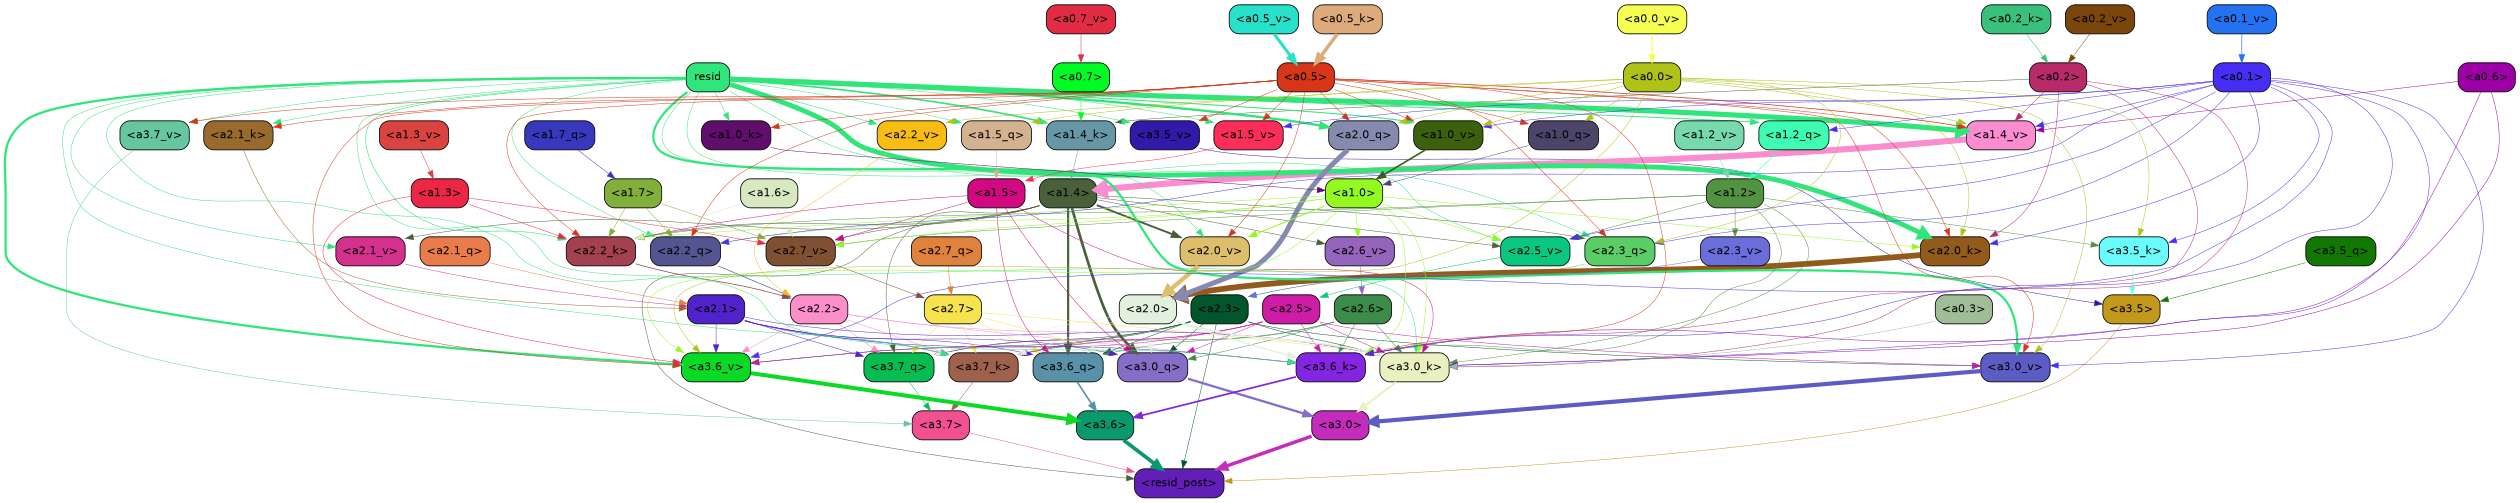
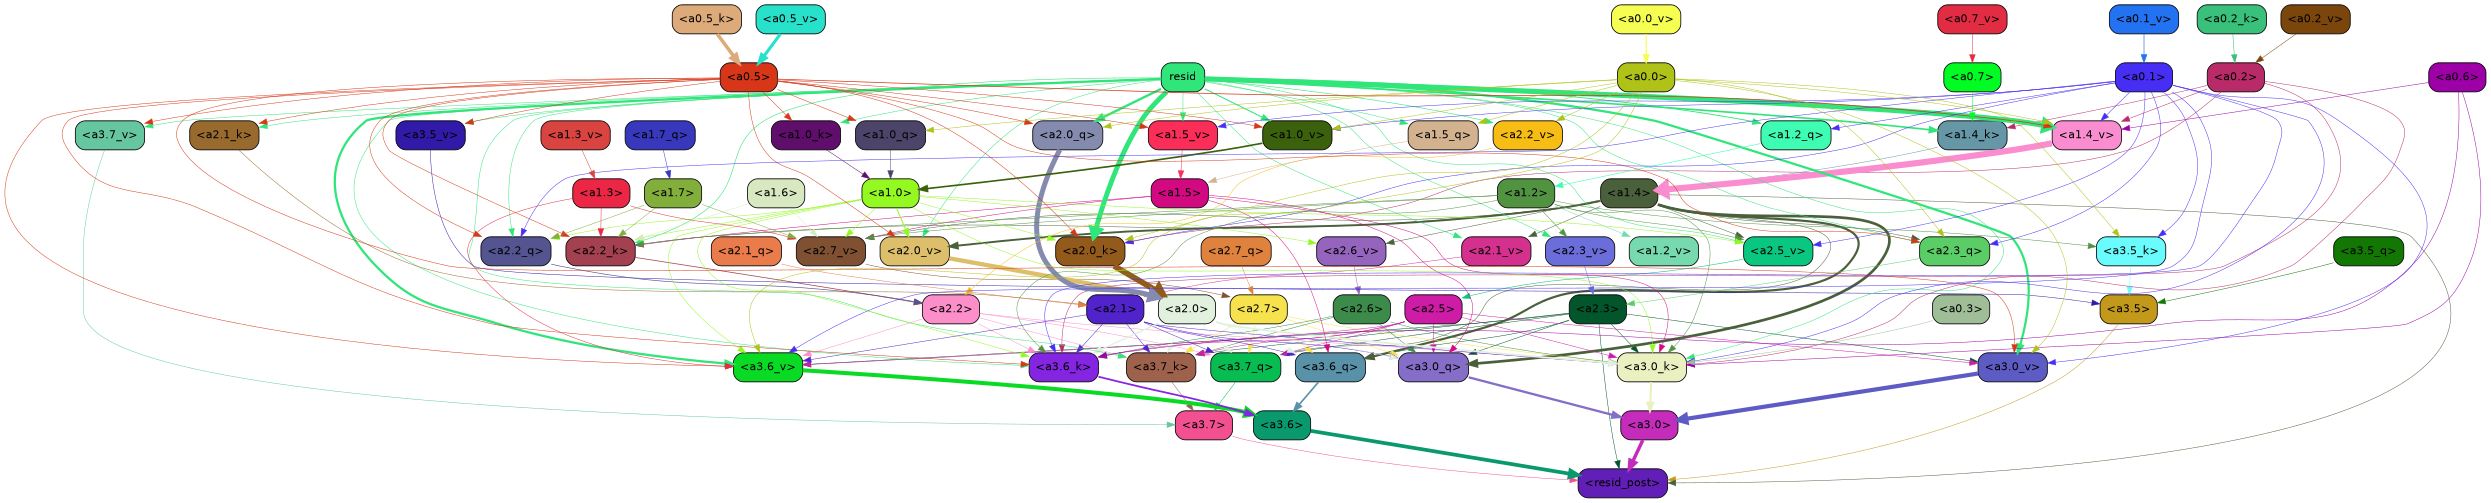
  strict digraph {
    splines=true
    node [color=black fontname=Helvetica shape=box style="filled, rounded"]
    edge [color="#30e57a" penwidth=0.6]
    "<a3.7>" [fillcolor="#f25090"]
    "<resid_post>" [fillcolor="#621fb8"]
    "<a3.6>" [fillcolor="#0a996d"]
    "<a3.5>" [fillcolor="#c2991a"]
    "<a3.0>" [fillcolor="#c52cbb"]
    "<a2.3>" [fillcolor="#03552c"]
    "<a3.7_q>" [fillcolor="#07bc51"]
    "<a3.6_q>" [fillcolor="#5991a8"]
    "<a3.0_q>" [fillcolor="#846ec7"]
    "<a3.7_k>" [fillcolor="#9e614b"]
    "<a3.0_k>" [fillcolor="#ebf0c0"]
    "<a3.6_v>" [fillcolor="#09db25"]
    "<a3.0_v>" [fillcolor="#5d5cc5"]
    "<a1.4>" [fillcolor="#4a603b"]
    "<a2.3_q>" [fillcolor="#5acd66"]
    "<a2.2_k>" [fillcolor="#a44150"]
    "<a2.7_v>" [fillcolor="#7f5132"]
    "<a2.6_v>" [fillcolor="#9565be"]
    "<a2.5_v>" [fillcolor="#0ac780"]
    "<a2.1_v>" [fillcolor="#d4308e"]
    "<a2.0_v>" [fillcolor="#ddbf6b"]
    "<a2.2>" [fillcolor="#fc8eca"]
    "<a2.7>" [fillcolor="#f6e24c"]
    "<a2.6>" [fillcolor="#3d8b4a"]
    "<a2.5>" [fillcolor="#cf1ca7"]
    "<a2.1>" [fillcolor="#5123cb"]
    "<a2.0>" [fillcolor="#e1f1de"]
    "<a3.6_k>" [fillcolor="#8425e1"]
    "<a3.5_q>" [fillcolor="#127703"]
    "<a3.5_k>" [fillcolor="#6afbfc"]
    "<a3.7_v>" [fillcolor="#65c69f"]
    "<a3.5_v>" [fillcolor="#301aa7"]
    "<a1.5>" [fillcolor="#d30981"]
    "<a0.2>" [fillcolor="#b82a68"]
    "<a2.0_k>" [fillcolor="#925a1b"]
    "<a1.4_k>" [fillcolor="#6697a7"]
    "<a1.4_v>" [fillcolor="#f98dcf"]
    n38 [fillcolor="#30e57a" label=resid]
    "<a2.2_q>" [fillcolor="#545490"]
    "<a2.0_q>" [fillcolor="#858bae"]
    "<a2.1_k>" [fillcolor="#996a2d"]
    "<a2.3_v>" [fillcolor="#6b6eda"]
    "<a2.2_v>" [fillcolor="#f8bd15"]
    "<a1.5_q>" [fillcolor="#d3b290"]
    "<a1.2_q>" [fillcolor="#3efdb3"]
    "<a1.0_k>" [fillcolor="#5f0e6b"]
    "<a1.5_v>" [fillcolor="#fa2e59"]
    "<a1.0_v>" [fillcolor="#3b610d"]
    "<a1.2>" [fillcolor="#529342"]
    "<a1.0>" [fillcolor="#93f921"]
    "<a0.6>" [fillcolor="#9d00a6"]
    "<a0.5>" [fillcolor="#d73618"]
    "<a1.0_q>" [fillcolor="#4c4569"]
    "<a0.1>" [fillcolor="#472ef5"]
    "<a0.0>" [fillcolor="#afc217"]
    "<a0.3>" [fillcolor="#9fbe98"]
    "<a1.3>" [fillcolor="#eb2745"]
    "<a2.7_q>" [fillcolor="#de823e"]
    "<a2.1_q>" [fillcolor="#e97c4a"]
    "<a1.7>" [fillcolor="#82ae3b"]
    "<a1.6>" [fillcolor="#d8e8c1"]
    "<a1.7_q>" [fillcolor="#3838bc"]
    "<a1.3_v>" [fillcolor="#d94340"]
    "<a1.2_v>" [fillcolor="#77daae"]
    "<a0.7>" [fillcolor="#01fc24"]
    "<a0.5_k>" [fillcolor="#ddaa7a"]
    "<a0.2_k>" [fillcolor="#39c07a"]
    "<a0.7_v>" [fillcolor="#e12c44"]
    "<a0.5_v>" [fillcolor="#27e1cb"]
    "<a0.2_v>" [fillcolor="#7a460c"]
    "<a0.1_v>" [fillcolor="#2372f2"]
    "<a0.0_v>" [fillcolor="#f6fe51"]
    "<a3.7>" -> "<resid_post>" [color="#f25090"]
    "<a3.6>" -> "<resid_post>" [color="#0a996d" penwidth=4.646730065345764]
    "<a3.5>" -> "<resid_post>" [color="#c2991a"]
    "<a3.0>" -> "<resid_post>" [color="#c52cbb" penwidth=4.323132634162903]
    "<a2.3>" -> "<resid_post>" [color="#03552c"]
    "<a2.3>" -> "<a3.7_q>" [color="#03552c"]
    "<a2.3>" -> "<a3.6_q>" [color="#03552c"]
    "<a2.3>" -> "<a3.0_q>" [color="#03552c"]
    "<a2.3>" -> "<a3.7_k>" [color="#03552c"]
    "<a2.3>" -> "<a3.0_k>" [color="#03552c"]
    "<a2.3>" -> "<a3.6_v>" [color="#03552c"]
    "<a2.3>" -> "<a3.0_v>" [color="#03552c"]
    "<a3.7_q>" -> "<a3.7>" [color="#07bc51"]
    "<a3.6_q>" -> "<a3.6>" [color="#5991a8" penwidth=2.03758105635643]
    "<a3.0_q>" -> "<a3.0>" [color="#846ec7" penwidth=2.8638100624084473]
    "<a3.7_k>" -> "<a3.7>" [color="#9e614b"]
    "<a3.0_k>" -> "<a3.0>" [color="#ebf0c0" penwidth=2.6274144649505615]
    "<a3.6_v>" -> "<a3.6>" [color="#09db25" penwidth=5.002329230308533]
    "<a3.0_v>" -> "<a3.0>" [color="#5d5cc5" penwidth=5.188832879066467]
    "<a1.4>" -> "<resid_post>" [color="#4a603b"]
    "<a1.4>" -> "<a3.7_q>" [color="#4a603b"]
    "<a1.4>" -> "<a3.6_q>" [color="#4a603b" penwidth=2.700703263282776]
    "<a1.4>" -> "<a3.0_q>" [color="#4a603b" penwidth=3.34255850315094]
    "<a1.4>" -> "<a2.3_q>" [color="#4a603b"]
    "<a1.4>" -> "<a2.2_k>" [color="#4a603b"]
    "<a1.4>" -> "<a2.7_v>" [color="#4a603b"]
    "<a1.4>" -> "<a2.6_v>" [color="#4a603b"]
    "<a1.4>" -> "<a2.5_v>" [color="#4a603b"]
    "<a1.4>" -> "<a2.1_v>" [color="#4a603b"]
    "<a1.4>" -> "<a2.0_v>" [color="#4a603b" penwidth=2.387977123260498]
    "<a2.3_q>" -> "<a2.3>" [color="#5acd66"]
    "<a2.2_k>" -> "<a2.2>" [color="#a44150" penwidth=0.9331893920898438]
    "<a2.7_v>" -> "<a2.7>" [color="#7f5132"]
    "<a2.6_v>" -> "<a2.6>" [color="#9565be"]
    "<a2.5_v>" -> "<a2.5>" [color="#0ac780" penwidth=0.6657319068908691]
    "<a2.1_v>" -> "<a2.1>" [color="#d4308e"]
    "<a2.0_v>" -> "<a2.0>" [color="#ddbf6b" penwidth=5.380099236965179]
    "<a2.2>" -> "<a3.7_q>" [color="#fc8eca"]
    "<a2.2>" -> "<a3.7_k>" [color="#fc8eca"]
    "<a2.2>" -> "<a3.0_k>" [color="#fc8eca"]
    "<a2.2>" -> "<a3.6_v>" [color="#fc8eca"]
    "<a2.2>" -> "<a3.6_k>" [color="#fc8eca"]
    "<a2.7>" -> "<a3.7_q>" [color="#f6e24c"]
    "<a2.7>" -> "<a3.6_q>" [color="#f6e24c"]
    "<a2.7>" -> "<a3.0_q>" [color="#f6e24c"]
    "<a2.7>" -> "<a3.7_k>" [color="#f6e24c"]
    "<a2.7>" -> "<a3.0_k>" [color="#f6e24c"]
-   "<a2.6>" -> "<a3.6_q>" [color="#3d8b4a"]
    "<a2.6>" -> "<a3.0_q>" [color="#3d8b4a"]
    "<a2.6>" -> "<a3.7_k>" [color="#3d8b4a"]
    "<a2.6>" -> "<a3.0_k>" [color="#3d8b4a"]
    "<a2.6>" -> "<a3.6_k>" [color="#3d8b4a"]
    "<a2.5>" -> "<a3.7_q>" [color="#cf1ca7"]
    "<a2.5>" -> "<a3.0_q>" [color="#cf1ca7"]
    "<a2.5>" -> "<a3.7_k>" [color="#cf1ca7"]
    "<a2.5>" -> "<a3.0_k>" [color="#cf1ca7"]
    "<a2.5>" -> "<a3.6_v>" [color="#cf1ca7"]
    "<a2.5>" -> "<a3.0_v>" [color="#cf1ca7"]
    "<a2.5>" -> "<a3.6_k>" [color="#cf1ca7"]
    "<a2.1>" -> "<a3.7_q>" [color="#5123cb"]
    "<a2.1>" -> "<a3.6_q>" [color="#5123cb"]
    "<a2.1>" -> "<a3.0_q>" [color="#5123cb"]
    "<a2.1>" -> "<a3.7_k>" [color="#5123cb"]
    "<a2.1>" -> "<a3.0_k>" [color="#5123cb"]
    "<a2.1>" -> "<a3.6_v>" [color="#5123cb"]
    "<a2.1>" -> "<a3.6_k>" [color="#5123cb"]
    "<a2.0>" -> "<a3.7_q>" [color="#e1f1de"]
    "<a2.0>" -> "<a3.6_q>" [color="#e1f1de"]
    "<a2.0>" -> "<a3.0_q>" [color="#e1f1de"]
    "<a2.0>" -> "<a3.7_k>" [color="#e1f1de"]
    "<a2.0>" -> "<a3.0_k>" [color="#e1f1de" penwidth=2.2218968719244003]
    "<a2.0>" -> "<a3.6_k>" [color="#e1f1de" penwidth=1.6454488784074783]
    "<a3.6_k>" -> "<a3.6>" [color="#8425e1" penwidth=2.174198240041733]
    "<a3.5_q>" -> "<a3.5>" [color="#127703"]
    "<a3.5_k>" -> "<a3.5>" [color="#6afbfc"]
    "<a3.7_v>" -> "<a3.7>" [color="#65c69f"]
    "<a3.5_v>" -> "<a3.5>" [color="#301aa7"]
    "<a1.5>" -> "<a3.6_q>" [color="#d30981"]
    "<a1.5>" -> "<a3.0_q>" [color="#d30981"]
    "<a1.5>" -> "<a3.0_k>" [color="#d30981"]
    "<a1.5>" -> "<a2.2_k>" [color="#d30981"]
    "<a1.5>" -> "<a2.7_v>" [color="#d30981"]
    "<a0.2>" -> "<a3.0_k>" [color="#b82a68"]
    "<a0.2>" -> "<a3.6_k>" [color="#b82a68"]
    "<a0.2>" -> "<a2.0_k>" [color="#b82a68"]
-   "<a0.2>" -> "<a1.4_k>" [color="#4a603b"]
+   "<a0.2>" -> "<a1.4_k>" [color="#b82a68"]
    "<a0.2>" -> "<a1.4_v>" [color="#b82a68"]
    "<a2.0_k>" -> "<a2.0>" [color="#925a1b" penwidth=7.158664226531982]
    "<a1.4_k>" -> "<a1.4>" [color="#6697a7"]
    "<a1.4_v>" -> "<a1.4>" [color="#f98dcf" penwidth=7.649995803833008]
    n38 -> "<a3.7_k>"
    n38 -> "<a3.0_k>"
    n38 -> "<a3.6_v>" [penwidth=2.8301228284835815]
    n38 -> "<a3.0_v>" [penwidth=2.7660785913467407]
    n38 -> "<a2.3_q>"
    n38 -> "<a2.2_k>" [penwidth=0.7099294662475586]
    n38 -> "<a2.5_v>"
    n38 -> "<a2.1_v>"
    n38 -> "<a2.0_v>"
    n38 -> "<a3.6_k>"
    n38 -> "<a3.7_v>"
    n38 -> "<a3.5_v>"
    n38 -> "<a2.0_k>" [penwidth=6.075345039367676]
    n38 -> "<a1.4_k>" [penwidth=2.043105125427246]
    n38 -> "<a1.4_v>" [penwidth=6.46385931968689]
    n38 -> "<a2.2_q>"
    n38 -> "<a2.0_q>" [penwidth=2.918822765350342]
    n38 -> "<a2.1_k>"
+   n38 -> "<a2.3_v>"
    n38 -> "<a2.2_v>" [penwidth=0.6909599304199219]
    n38 -> "<a1.5_q>"
    n38 -> "<a1.2_q>" [penwidth=1.1075286865234375]
    n38 -> "<a1.0_k>"
    n38 -> "<a1.5_v>"
    n38 -> "<a1.0_v>" [penwidth=1.273291826248169]
    "<a2.2_q>" -> "<a2.2>" [color="#545490" penwidth=0.8114519119262695]
    "<a2.0_q>" -> "<a2.0>" [color="#858bae" penwidth=6.2323237657547]
    "<a2.1_k>" -> "<a2.1>" [color="#996a2d"]
    "<a2.3_v>" -> "<a2.3>" [color="#6b6eda"]
    "<a2.2_v>" -> "<a2.2>" [color="#f8bd15"]
    "<a1.5_q>" -> "<a1.5>" [color="#d3b290"]
    "<a1.2_q>" -> "<a1.2>" [color="#3efdb3" penwidth=0.6965713500976562]
    "<a1.0_k>" -> "<a1.0>" [color="#5f0e6b"]
    "<a1.5_v>" -> "<a1.5>" [color="#fa2e59"]
    "<a1.0_v>" -> "<a1.0>" [color="#3b610d" penwidth=2.050852060317993]
    "<a1.2>" -> "<a3.0_k>" [color="#529342"]
    "<a1.2>" -> "<a2.2_k>" [color="#529342"]
    "<a1.2>" -> "<a2.7_v>" [color="#529342"]
    "<a1.2>" -> "<a2.5_v>" [color="#529342"]
    "<a1.2>" -> "<a3.6_k>" [color="#529342"]
    "<a1.2>" -> "<a3.5_k>" [color="#529342"]
    "<a1.2>" -> "<a2.3_v>" [color="#529342"]
    "<a1.0>" -> "<a3.0_k>" [color="#93f921"]
    "<a1.0>" -> "<a3.6_v>" [color="#93f921"]
    "<a1.0>" -> "<a2.2_k>" [color="#93f921"]
    "<a1.0>" -> "<a2.7_v>" [color="#93f921"]
    "<a1.0>" -> "<a2.6_v>" [color="#93f921"]
    "<a1.0>" -> "<a2.5_v>" [color="#93f921"]
    "<a1.0>" -> "<a2.0_v>" [color="#93f921" penwidth=1.2435333728790283]
    "<a1.0>" -> "<a3.6_k>" [color="#93f921"]
    "<a1.0>" -> "<a2.0_k>" [color="#93f921"]
    "<a1.0>" -> "<a2.2_q>" [color="#93f921"]
    "<a0.6>" -> "<a3.0_k>" [color="#9d00a6"]
    "<a0.6>" -> "<a3.6_k>" [color="#9d00a6"]
    "<a0.6>" -> "<a1.4_v>" [color="#9d00a6"]
    "<a0.5>" -> "<a3.6_v>" [color="#d73618"]
    "<a0.5>" -> "<a3.0_v>" [color="#d73618" penwidth=0.6124261617660522]
    "<a0.5>" -> "<a2.3_q>" [color="#d73618"]
    "<a0.5>" -> "<a2.2_k>" [color="#d73618"]
    "<a0.5>" -> "<a2.0_v>" [color="#d73618"]
    "<a0.5>" -> "<a3.6_k>" [color="#d73618"]
    "<a0.5>" -> "<a3.7_v>" [color="#d73618"]
    "<a0.5>" -> "<a3.5_v>" [color="#d73618"]
    "<a0.5>" -> "<a2.0_k>" [color="#d73618" penwidth=0.6112704277038574]
    "<a0.5>" -> "<a1.4_v>" [color="#d73618" penwidth=0.9145197868347168]
    "<a0.5>" -> "<a2.2_q>" [color="#d73618"]
    "<a0.5>" -> "<a2.0_q>" [color="#d73618"]
    "<a0.5>" -> "<a2.1_k>" [color="#d73618"]
    "<a0.5>" -> "<a1.0_k>" [color="#d73618"]
    "<a0.5>" -> "<a1.5_v>" [color="#d73618"]
    "<a0.5>" -> "<a1.0_v>" [color="#d73618"]
    "<a0.5>" -> "<a1.0_q>" [color="#d73618"]
    "<a1.0_q>" -> "<a1.0>" [color="#4c4569"]
    "<a0.1>" -> "<a3.0_k>" [color="#472ef5"]
    "<a0.1>" -> "<a3.6_v>" [color="#472ef5"]
    "<a0.1>" -> "<a3.0_v>" [color="#472ef5"]
    "<a0.1>" -> "<a2.3_q>" [color="#472ef5"]
    "<a0.1>" -> "<a2.5_v>" [color="#472ef5"]
    "<a0.1>" -> "<a3.6_k>" [color="#472ef5"]
    "<a0.1>" -> "<a3.5_k>" [color="#472ef5"]
    "<a0.1>" -> "<a2.0_k>" [color="#472ef5"]
    "<a0.1>" -> "<a1.4_v>" [color="#472ef5"]
    "<a0.1>" -> "<a2.2_q>" [color="#472ef5"]
    "<a0.1>" -> "<a1.2_q>" [color="#472ef5"]
    "<a0.1>" -> "<a1.5_v>" [color="#472ef5"]
    "<a0.1>" -> "<a1.0_v>" [color="#472ef5"]
    "<a0.0>" -> "<a3.6_v>" [color="#afc217"]
    "<a0.0>" -> "<a3.0_v>" [color="#afc217"]
    "<a0.0>" -> "<a2.3_q>" [color="#afc217"]
    "<a0.0>" -> "<a3.5_k>" [color="#afc217"]
    "<a0.0>" -> "<a2.0_k>" [color="#afc217"]
    "<a0.0>" -> "<a1.4_v>" [color="#afc217"]
    "<a0.0>" -> "<a2.0_q>" [color="#afc217"]
    "<a0.0>" -> "<a2.2_v>" [color="#afc217"]
    "<a0.0>" -> "<a1.5_q>" [color="#afc217"]
    "<a0.0>" -> "<a1.0_v>" [color="#afc217"]
    "<a0.0>" -> "<a1.0_q>" [color="#afc217"]
    "<a0.3>" -> "<a3.0_k>" [color="#9fbe98"]
    "<a1.3>" -> "<a3.6_v>" [color="#eb2745"]
    "<a1.3>" -> "<a2.2_k>" [color="#eb2745"]
    "<a1.3>" -> "<a2.7_v>" [color="#eb2745"]
    "<a2.7_q>" -> "<a2.7>" [color="#de823e"]
    "<a2.1_q>" -> "<a2.1>" [color="#e97c4a"]
    "<a1.7>" -> "<a2.2_k>" [color="#82ae3b"]
    "<a1.7>" -> "<a2.7_v>" [color="#82ae3b"]
    "<a1.7>" -> "<a2.2_q>" [color="#82ae3b"]
    "<a1.6>" -> "<a2.2_k>" [color="#d8e8c1"]
    "<a1.6>" -> "<a2.7_v>" [color="#d8e8c1"]
    "<a1.7_q>" -> "<a1.7>" [color="#3838bc"]
    "<a1.3_v>" -> "<a1.3>" [color="#d94340"]
-   "<a1.2_v>" -> "<a1.2>" [color="#77daae"]
+   "<a1.2>" -> "<a1.2_v>" [color="#77daae"]
    "<a0.7>" -> "<a1.4_k>" [color="#01fc24"]
    "<a0.5_k>" -> "<a0.5>" [color="#ddaa7a" penwidth=4.382697105407715]
    "<a0.2_k>" -> "<a0.2>" [color="#39c07a" penwidth=0.6394491195678711]
    "<a0.7_v>" -> "<a0.7>" [color="#e12c44"]
    "<a0.5_v>" -> "<a0.5>" [color="#27e1cb" penwidth=3.8846328258514404]
    "<a0.2_v>" -> "<a0.2>" [color="#7a460c"]
    "<a0.1_v>" -> "<a0.1>" [color="#2372f2" penwidth=0.8284716606140137]
    "<a0.0_v>" -> "<a0.0>" [color="#f6fe51" penwidth=1.44976806640625]
  }
